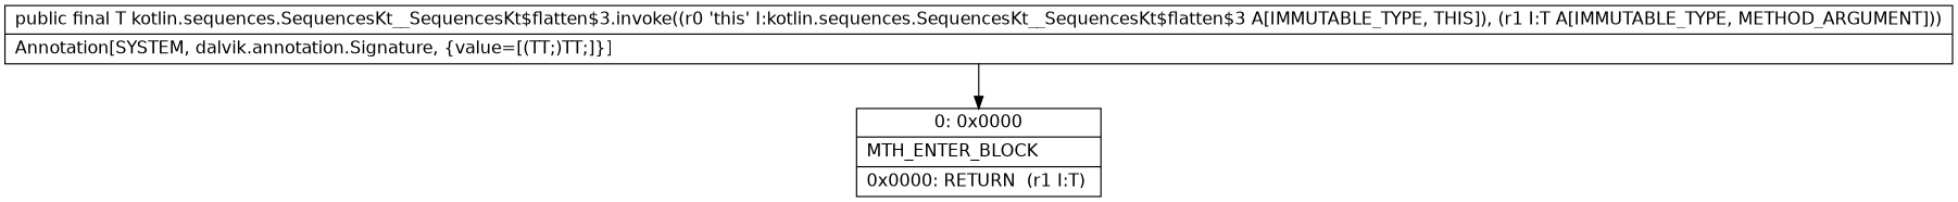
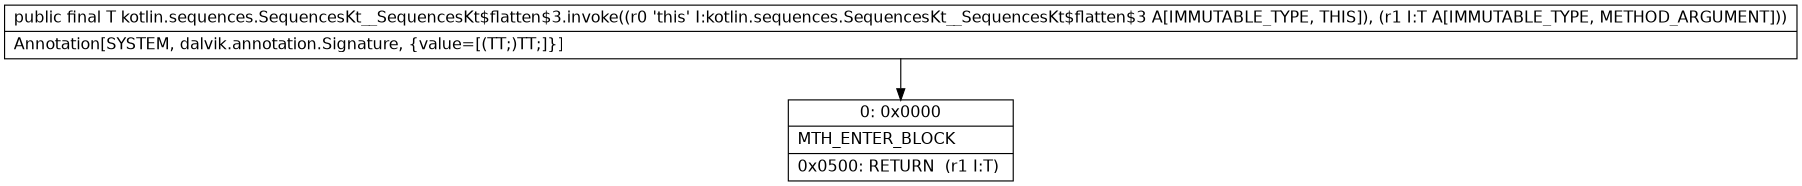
  digraph {
    fontname="DejaVu Sans"
    node [shape=record fontname="DejaVu Sans"]
-   n1 [label="{0\:\ 0x0000|MTH_ENTER_BLOCK\l|0x0000: RETURN  (r1 I:T) \l}"]
+   n1 [label="{0\:\ 0x0000|MTH_ENTER_BLOCK\l|0x0500: RETURN  (r1 I:T) \l}"]
    n2 [label="{public final T kotlin.sequences.SequencesKt__SequencesKt$flatten$3.invoke((r0 'this' I:kotlin.sequences.SequencesKt__SequencesKt$flatten$3 A[IMMUTABLE_TYPE, THIS]), (r1 I:T A[IMMUTABLE_TYPE, METHOD_ARGUMENT]))  | Annotation[SYSTEM, dalvik.annotation.Signature, \{value=[(TT;)TT;]\}]\l}"]
    n2 -> n1 [fontname="DejaVu Sans"]
  }
